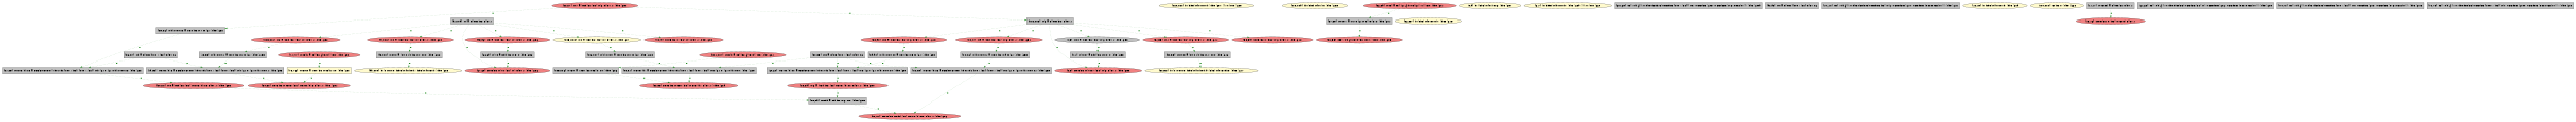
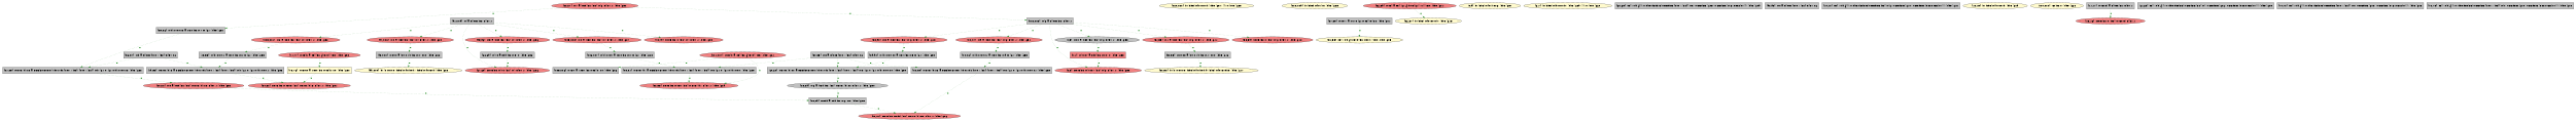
  digraph {
    fontname="DejaVu Sans"
    node [fillcolor=grey fontname="DejaVu Sans" shape=ellipse style=filled]
    edge [color=forestgreen fontcolor=forestgreen fontname="DejaVu Sans" style=dotted]
    n1 [fillcolor=lightcoral label="[50/51]  store i32 %rem3, i32* %arrayidx5, align 4, !dbg !634"]
    n2 [fillcolor=lemonchiffon label="[120/121]  br label %for.cond, !dbg !637, !llvm.loop !638"]
    n3 [fillcolor=lemonchiffon label="[118/119]  br label %for.inc, !dbg !635"]
    n4 [label="[49/52]  %arrayidx5 = getelementptr inbounds [100 x i32], [100 x i32]* %b, i64 0, i64 %idxprom4, !dbg !633" shape=rectangle]
    n5 [fillcolor=lemonchiffon label="[75/76]  %rem3 = urem i32 %call2, 10, !dbg !631" shape=rectangle]
    n6 [fillcolor=lightcoral label="[67/68]  store i32 %inc, i32* %i, align 4, !dbg !636"]
    n7 [fillcolor=lightcoral label="[82/83]  store i32 %rem, i32* %arrayidx, align 4, !dbg !629"]
    n8 [fillcolor=lemonchiffon label="[31/32]  br i1 %cmp8, label %for.body9, label %for.end18, !dbg !647"]
    n9 [label="[115/116]  %rem = urem i32 %call1, 10, !dbg !626" shape=rectangle]
    n10 [fillcolor=lightcoral label="[114/117]  %call1 = call i32 @rand() #3, !dbg !624"]
    n11 [fillcolor=lemonchiffon label="[99/100]  br i1 %cmp, label %for.body, label %for.end, !dbg !623"]
    n12 [label="[57/58]  %conv = trunc i64 %call to i32, !dbg !614" shape=rectangle]
-   n13 [fillcolor=lightcoral label="[54/55]  call void @srand(i32 %conv) #3, !dbg !615"]
+   n13 [fillcolor=lemonchiffon label="[54/55]  call void @srand(i32 %conv) #3, !dbg !615"]
    n14 [label="[98/101]  %cmp = icmp ult i32 %0, 100, !dbg !622" shape=rectangle]
    n15 [label="[23/26]  %idxprom12 = zext i32 %7 to i64, !dbg !652" shape=rectangle]
    n16 [label="[24/25]  %arrayidx13 = getelementptr inbounds [100 x i32], [100 x i32]* %b, i64 0, i64 %idxprom12, !dbg !652" shape=rectangle]
    n17 [fillcolor=lightcoral label="[20/21]  %8 = load i32, i32* %arrayidx13, align 4, !dbg !652"]
    n18 [fillcolor=lightcoral label="[97/102]  %0 = load i32, i32* %i, align 4, !dbg !620"]
    n19 [fillcolor=lightcoral label="[13/14]  store i32 %add, i32* %arrayidx15, align 4, !dbg !656"]
-   n20 [fillcolor=lemonchiffon label="[105/108]  %1 = load i32, i32* %i, align 4, !dbg !627"]
+   n20 [fillcolor=lightcoral label="[105/108]  %1 = load i32, i32* %i, align 4, !dbg !627"]
    n21 [label="[106/107]  %idxprom = zext i32 %1 to i64, !dbg !628" shape=rectangle]
    n22 [label="[81/84]  %arrayidx = getelementptr inbounds [100 x i32], [100 x i32]* %a, i64 0, i64 %idxprom, !dbg !628" shape=rectangle]
    n23 [label="[112/113]  %i6 = alloca i32, align 4" shape=rectangle]
    n24 [fillcolor=lightcoral label="[34/35]  %4 = load i32, i32* %i6, align 4, !dbg !644"]
    n25 [fillcolor=lightcoral label="[38/39]  store i32 0, i32* %i6, align 4, !dbg !642"]
    n26 [fillcolor=lightcoral label="[10/17]  %9 = load i32, i32* %i6, align 4, !dbg !654"]
    n27 [label="[0/5]  %10 = load i32, i32* %i6, align 4, !dbg !658"]
    n28 [fillcolor=lightcoral label="[2/3]  store i32 %inc17, i32* %i6, align 4, !dbg !658"]
    n29 [fillcolor=lightcoral label="[88/91]  %5 = load i32, i32* %i6, align 4, !dbg !648"]
    n30 [label="[30/33]  %cmp8 = icmp ult i32 %4, 100, !dbg !646" shape=rectangle]
    n31 [label="[11/16]  %idxprom14 = zext i32 %9 to i64, !dbg !655" shape=rectangle]
-   n32 [label="[1/4]  %inc17 = add i32 %10, 1, !dbg !658" shape=rectangle]
+   n32 [fillcolor=lightcoral label="[1/4]  %inc17 = add i32 %10, 1, !dbg !658" shape=rectangle]
    n33 [label="[89/90]  %idxprom10 = zext i32 %5 to i64, !dbg !650" shape=rectangle]
    n34 [fillcolor=lightcoral label="[22/27]  %7 = load i32, i32* %i6, align 4, !dbg !651"]
    n35 [fillcolor=lemonchiffon label="[36/37]  br label %for.cond7, !dbg !643"]
    n36 [fillcolor=lemonchiffon label="[8/9]  br label %for.inc16, !dbg !657"]
    n37 [label="[86/87]  %b = alloca [100 x i32], align 16" shape=rectangle]
    n38 [label="[12/15]  %arrayidx15 = getelementptr inbounds [100 x i32], [100 x i32]* %a, i64 0, i64 %idxprom14, !dbg !655" shape=rectangle]
    n39 [fillcolor=lemonchiffon label="[6/7]  br label %for.cond7, !dbg !659, !llvm.loop !660"]
    n40 [label="[62/63]  call void @llvm.dbg.declare(metadata [100 x i32]* %a, metadata !605, metadata !DIExpression()), !dbg !609" shape=rectangle]
    n41 [label="[92/93]  %c = alloca [100 x i32], align 16" shape=rectangle]
    n42 [label="[18/19]  %add = add i32 %6, %8, !dbg !653" shape=rectangle]
    n43 [fillcolor=lightcoral label="[56/59]  %call = call i64 @time(i64* null) #3, !dbg !614"]
    n44 [label="[60/61]  %arrayidx11 = getelementptr inbounds [100 x i32], [100 x i32]* %a, i64 0, i64 %idxprom10, !dbg !650" shape=rectangle]
-   n45 [fillcolor=lightcoral label="[28/29]  %6 = load i32, i32* %arrayidx11, align 4, !dbg !650"]
+   n45 [label="[28/29]  %6 = load i32, i32* %arrayidx11, align 4, !dbg !650"]
    n46 [label="[40/41]  call void @llvm.dbg.declare(metadata i32* %i6, metadata !640, metadata !DIExpression()), !dbg !642" shape=rectangle]
    n47 [fillcolor=lemonchiffon label="[42/43]  br label %for.cond, !dbg !619"]
    n48 [fillcolor=lightcoral label="[78/79]  store i32 0, i32* %i, align 4, !dbg !618"]
    n49 [fillcolor=lemonchiffon label="[110/111]  ret i32 0, !dbg !662"]
    n50 [label="[44/47]  %retval = alloca i32, align 4" shape=rectangle]
    n51 [fillcolor=lightcoral label="[45/46]  store i32 0, i32* %retval, align 4"]
    n52 [label="[48/53]  %idxprom4 = zext i32 %2 to i64, !dbg !633" shape=rectangle]
    n53 [label="[66/69]  %inc = add i32 %3, 1, !dbg !636" shape=rectangle]
    n54 [label="[64/65]  call void @llvm.dbg.declare(metadata i32* %i, metadata !616, metadata !DIExpression()), !dbg !618" shape=rectangle]
    n55 [label="[70/71]  call void @llvm.dbg.declare(metadata [100 x i32]* %c, metadata !612, metadata !DIExpression()), !dbg !613" shape=rectangle]
    n56 [label="[72/73]  call void @llvm.dbg.declare(metadata [100 x i32]* %b, metadata !610, metadata !DIExpression()), !dbg !611" shape=rectangle]
    n57 [fillcolor=lightcoral label="[103/104]  %2 = load i32, i32* %i, align 4, !dbg !632"]
    n58 [fillcolor=lightcoral label="[74/77]  %call2 = call i32 @rand() #3, !dbg !630"]
    n59 [label="[80/85]  %a = alloca [100 x i32], align 16" shape=rectangle]
    n60 [label="[94/109]  %i = alloca i32, align 4" shape=rectangle]
    n61 [fillcolor=lightcoral label="[95/96]  %3 = load i32, i32* %i, align 4, !dbg !636"]
    n4 -> n1 [label=T]
    n5 -> n1 [label=T]
-   n9 -> n7 [label=T]
+   n10 -> n7 [label=T]
    n10 -> n9 [label=T]
    n12 -> n13 [label=T]
    n14 -> n11 [label=T]
    n15 -> n16 [label=T]
    n16 -> n17 [label=T]
    n17 -> n42 [label=T]
    n18 -> n14 [label=T]
    n20 -> n21 [label=T]
    n21 -> n22 [label=T]
    n22 -> n7 [label=T]
    n23 -> n24 [label=T]
    n23 -> n25 [label=T]
    n23 -> n26 [label=T]
    n23 -> n27 [label=T]
    n23 -> n28 [label=T]
    n23 -> n29 [label=T]
    n24 -> n30 [label=T]
    n26 -> n31 [label=T]
    n27 -> n32 [label=T]
    n29 -> n33 [label=T]
    n30 -> n8 [label=T]
    n31 -> n38 [label=T]
    n32 -> n28 [label=T]
    n33 -> n44 [label=T]
    n34 -> n15 [label=T]
    n34 -> n23 [label=T]
    n37 -> n4 [label=T]
    n37 -> n16 [label=T]
    n38 -> n19 [label=T]
    n42 -> n19 [label=T]
-   n43 -> n12 [label=T]
+   n43 -> n35 [label=T]
    n44 -> n45 [label=T]
    n45 -> n42 [label=T]
    n50 -> n51 [label=T]
    n52 -> n4 [label=T]
    n53 -> n6 [label=T]
    n57 -> n52 [label=T]
    n58 -> n5 [label=T]
    n59 -> n22 [label=T]
    n59 -> n38 [label=T]
    n59 -> n44 [label=T]
    n60 -> n6 [label=T]
    n60 -> n18 [label=T]
    n60 -> n20 [label=T]
    n60 -> n48 [label=T]
    n60 -> n57 [label=T]
    n60 -> n61 [label=T]
    n61 -> n53 [label=T]
  }
